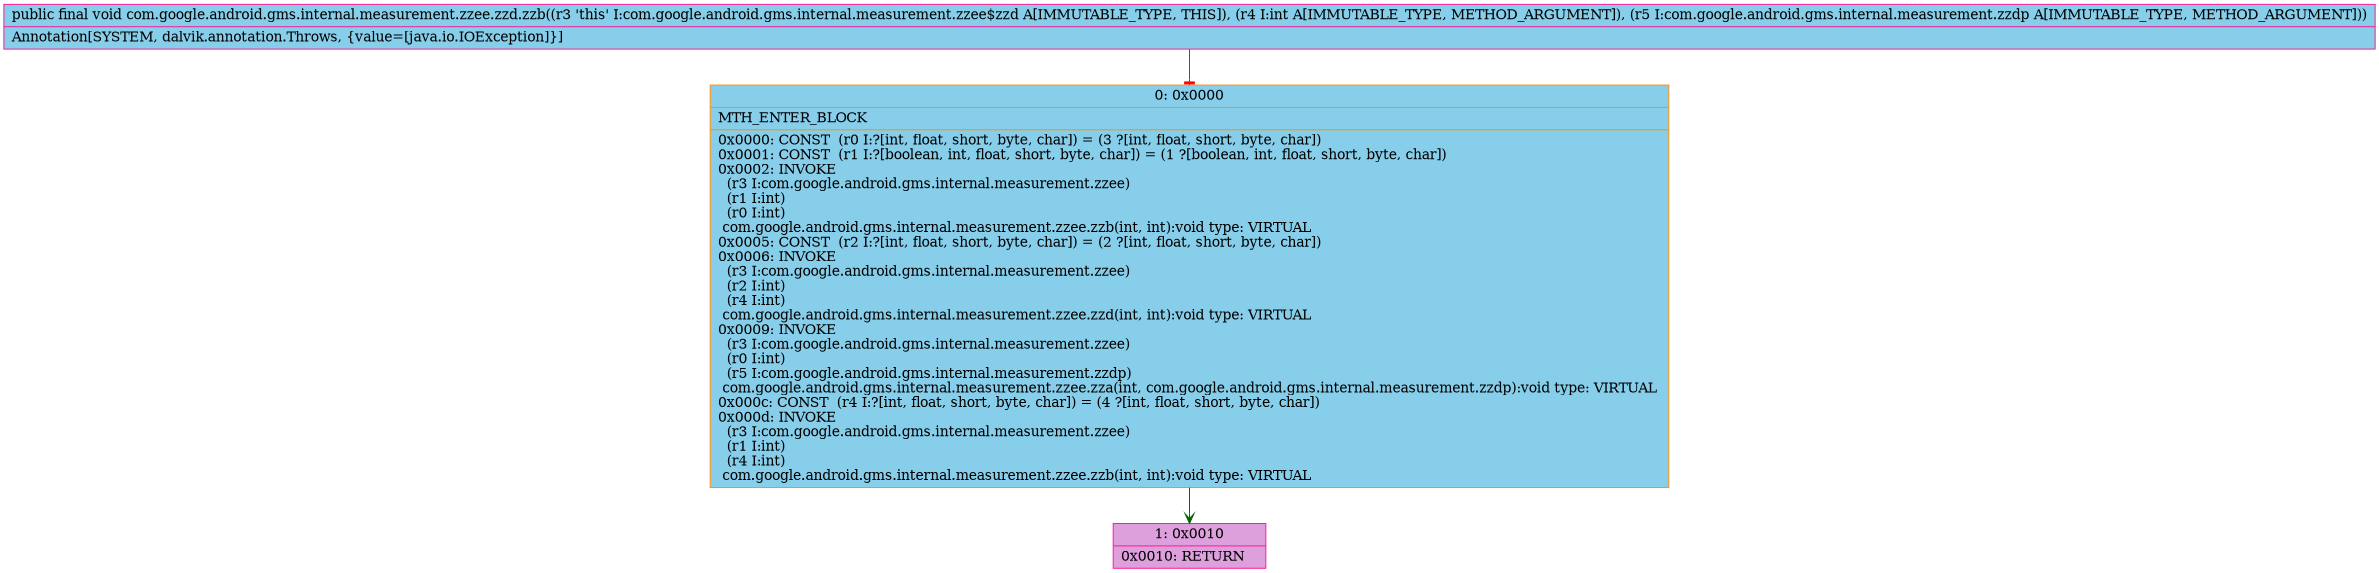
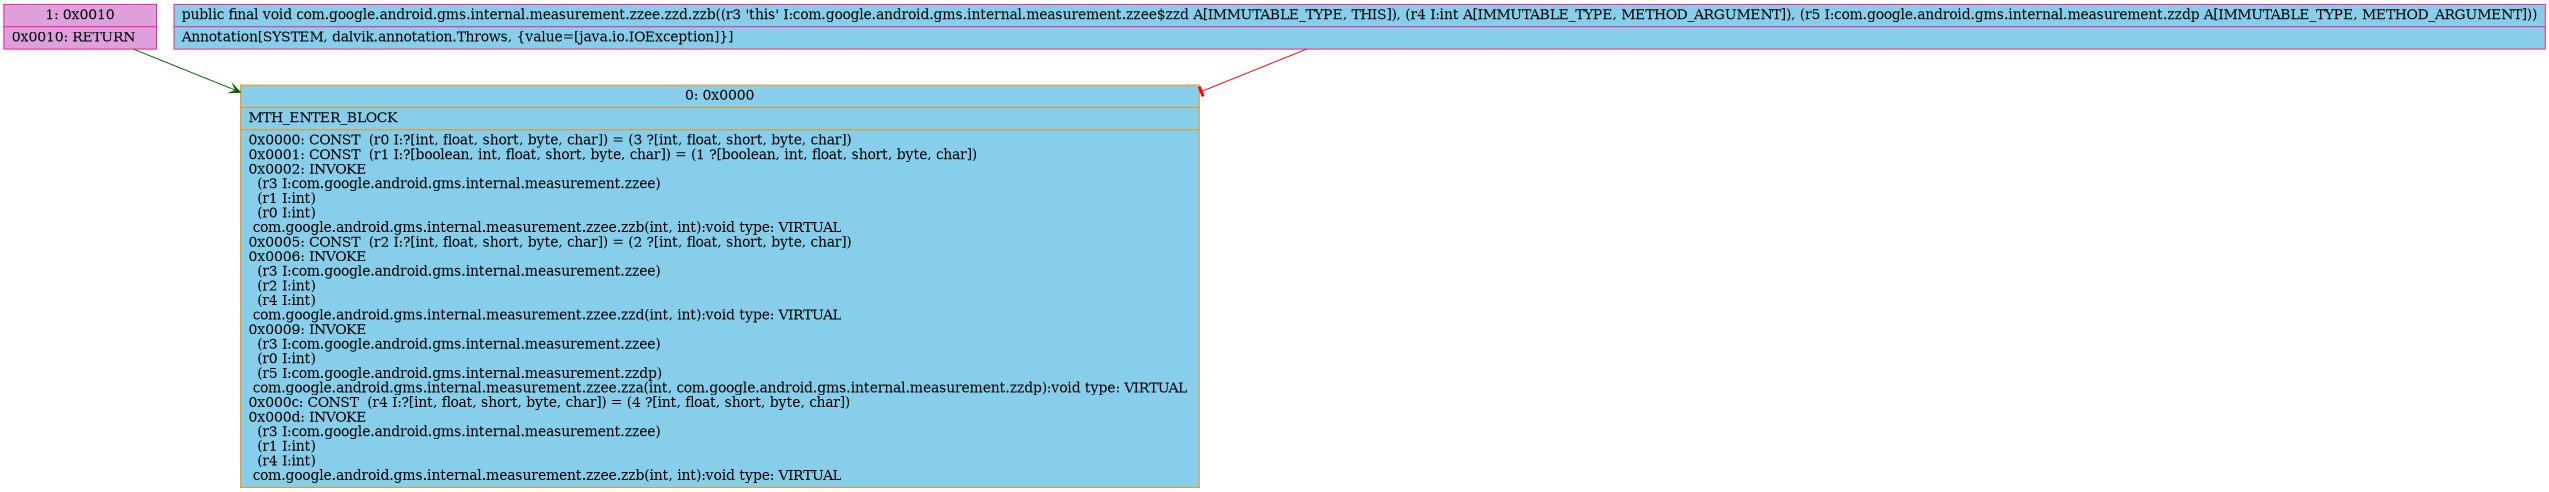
  digraph {
    node [shape=record style=filled fillcolor=skyblue color=deeppink]
    n1 [label="{0\:\ 0x0000|MTH_ENTER_BLOCK\l|0x0000: CONST  (r0 I:?[int, float, short, byte, char]) = (3 ?[int, float, short, byte, char]) \l0x0001: CONST  (r1 I:?[boolean, int, float, short, byte, char]) = (1 ?[boolean, int, float, short, byte, char]) \l0x0002: INVOKE  \l  (r3 I:com.google.android.gms.internal.measurement.zzee)\l  (r1 I:int)\l  (r0 I:int)\l com.google.android.gms.internal.measurement.zzee.zzb(int, int):void type: VIRTUAL \l0x0005: CONST  (r2 I:?[int, float, short, byte, char]) = (2 ?[int, float, short, byte, char]) \l0x0006: INVOKE  \l  (r3 I:com.google.android.gms.internal.measurement.zzee)\l  (r2 I:int)\l  (r4 I:int)\l com.google.android.gms.internal.measurement.zzee.zzd(int, int):void type: VIRTUAL \l0x0009: INVOKE  \l  (r3 I:com.google.android.gms.internal.measurement.zzee)\l  (r0 I:int)\l  (r5 I:com.google.android.gms.internal.measurement.zzdp)\l com.google.android.gms.internal.measurement.zzee.zza(int, com.google.android.gms.internal.measurement.zzdp):void type: VIRTUAL \l0x000c: CONST  (r4 I:?[int, float, short, byte, char]) = (4 ?[int, float, short, byte, char]) \l0x000d: INVOKE  \l  (r3 I:com.google.android.gms.internal.measurement.zzee)\l  (r1 I:int)\l  (r4 I:int)\l com.google.android.gms.internal.measurement.zzee.zzb(int, int):void type: VIRTUAL \l}" color=darkorange]
    n2 [label="{1\:\ 0x0010|0x0010: RETURN   \l}" fillcolor=plum]
    n3 [label="{public final void com.google.android.gms.internal.measurement.zzee.zzd.zzb((r3 'this' I:com.google.android.gms.internal.measurement.zzee$zzd A[IMMUTABLE_TYPE, THIS]), (r4 I:int A[IMMUTABLE_TYPE, METHOD_ARGUMENT]), (r5 I:com.google.android.gms.internal.measurement.zzdp A[IMMUTABLE_TYPE, METHOD_ARGUMENT]))  | Annotation[SYSTEM, dalvik.annotation.Throws, \{value=[java.io.IOException]\}]\l}"]
-   n1 -> n2 [color=darkgreen arrowhead=vee]
+   n2 -> n1 [color=darkgreen arrowhead=vee]
    n3 -> n1 [color=red arrowhead=tee]
  }
